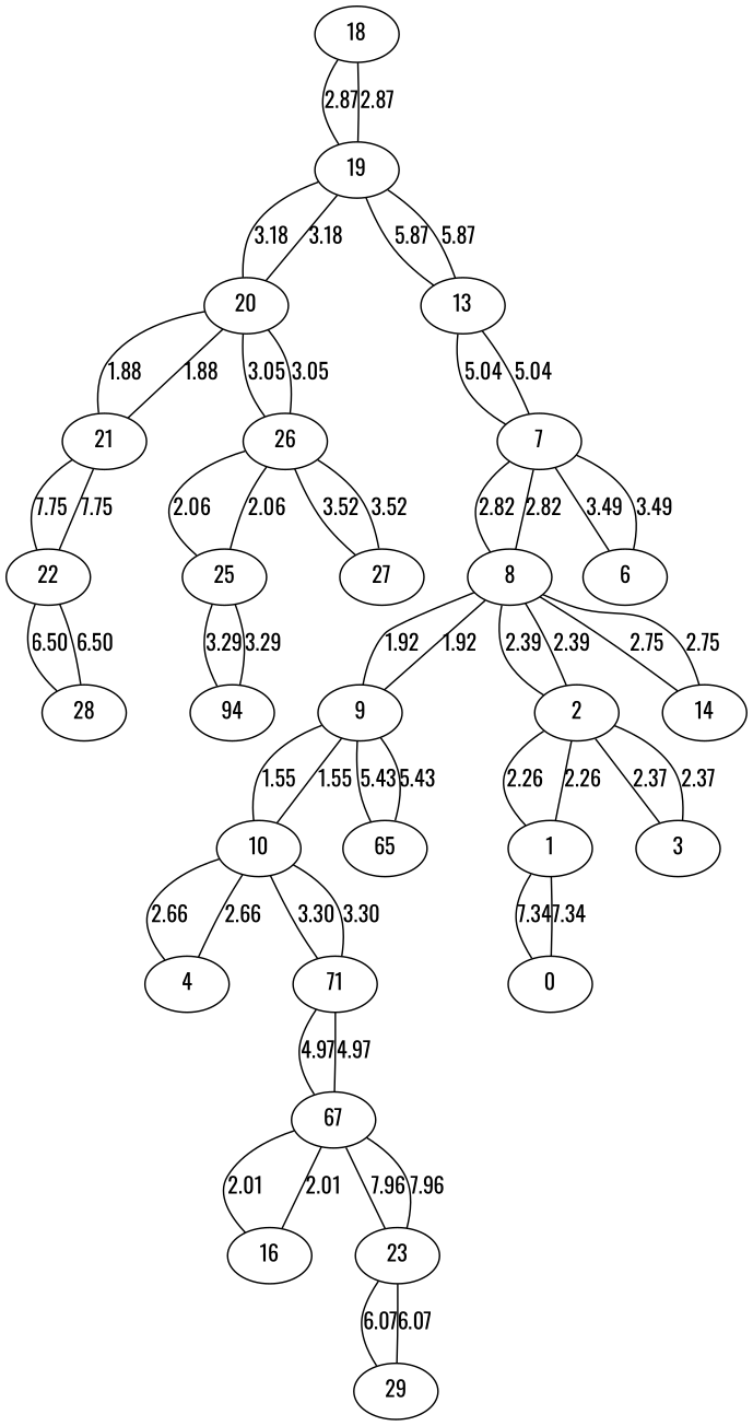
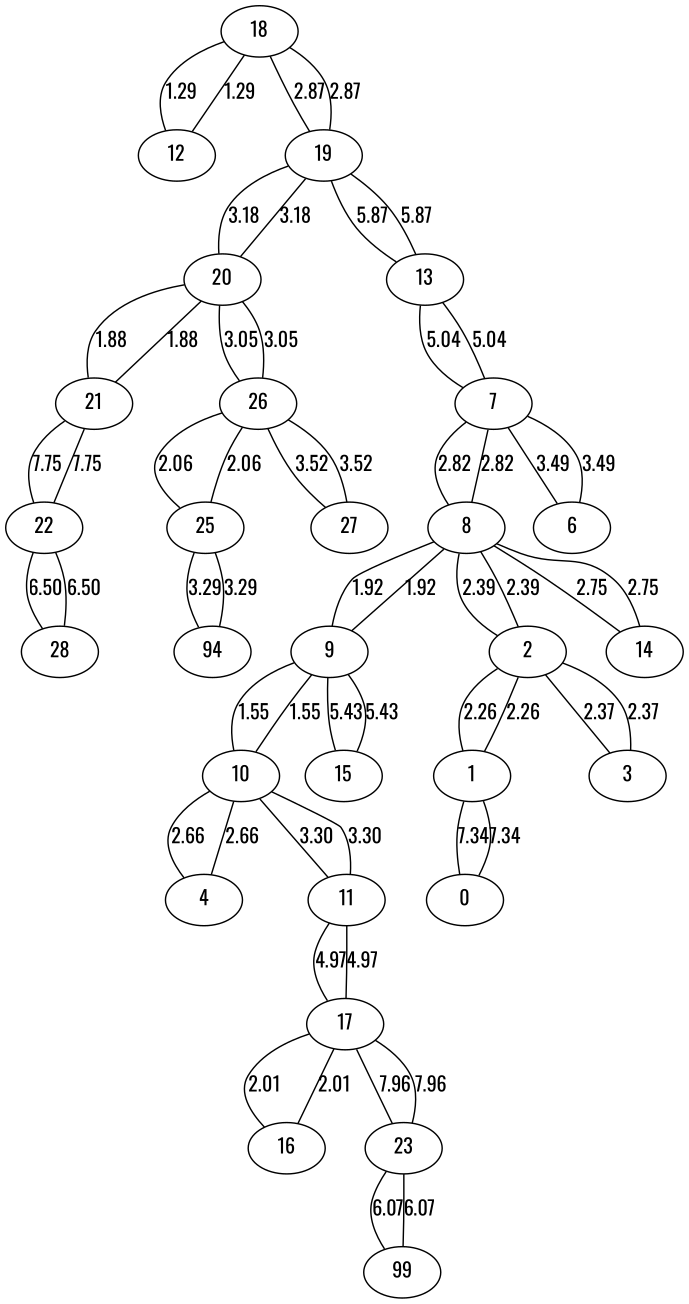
  graph {
    fontname=Oswald
    node [fontname=Oswald]
    edge [fontname=Oswald]
    18
+   12
    19
    20
    13
    10
    9
    4
-   11 [label=71]
+   11
    8
-   15 [label=65]
-   17 [label=67]
+   15
+   17
    2
    14
    7
    21
    22
    26
    28
    25
    27
    1
    3
    6
    16
    23
-   29
+   29 [label=99]
    n28 [label=94]
    0
+   18 -- 12 [label=1.29]
    18 -- 19 [label=2.87]
+   12 -- 18 [label=1.29]
    19 -- 18 [label=2.87]
    19 -- 20 [label=3.18]
    19 -- 13 [label=5.87]
    20 -- 19 [label=3.18]
    20 -- 21 [label=1.88]
    20 -- 26 [label=3.05]
    13 -- 19 [label=5.87]
    13 -- 7 [label=5.04]
    10 -- 9 [label=1.55]
    10 -- 4 [label=2.66]
    10 -- 11 [label=3.30]
    9 -- 10 [label=1.55]
    9 -- 8 [label=1.92]
    9 -- 15 [label=5.43]
    4 -- 10 [label=2.66]
    11 -- 10 [label=3.30]
    11 -- 17 [label=4.97]
    8 -- 9 [label=1.92]
    8 -- 2 [label=2.39]
    8 -- 14 [label=2.75]
    8 -- 7 [label=2.82]
    15 -- 9 [label=5.43]
    17 -- 11 [label=4.97]
    17 -- 16 [label=2.01]
    17 -- 23 [label=7.96]
    2 -- 8 [label=2.39]
    2 -- 1 [label=2.26]
    2 -- 3 [label=2.37]
    14 -- 8 [label=2.75]
    7 -- 13 [label=5.04]
    7 -- 8 [label=2.82]
    7 -- 6 [label=3.49]
    21 -- 20 [label=1.88]
    21 -- 22 [label=7.75]
    22 -- 21 [label=7.75]
    22 -- 28 [label=6.50]
    26 -- 20 [label=3.05]
    26 -- 25 [label=2.06]
    26 -- 27 [label=3.52]
    28 -- 22 [label=6.50]
    25 -- 26 [label=2.06]
    25 -- n28 [label=3.29]
    27 -- 26 [label=3.52]
    1 -- 2 [label=2.26]
    1 -- 0 [label=7.34]
    3 -- 2 [label=2.37]
    6 -- 7 [label=3.49]
    16 -- 17 [label=2.01]
    23 -- 17 [label=7.96]
    23 -- 29 [label=6.07]
    29 -- 23 [label=6.07]
    n28 -- 25 [label=3.29]
    0 -- 1 [label=7.34]
  }
